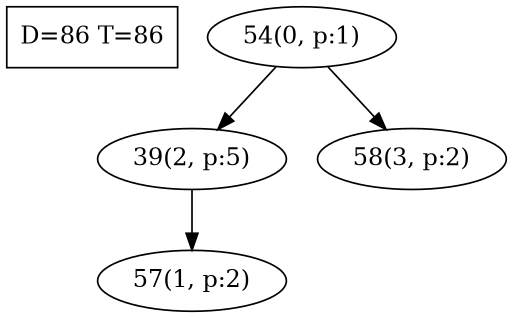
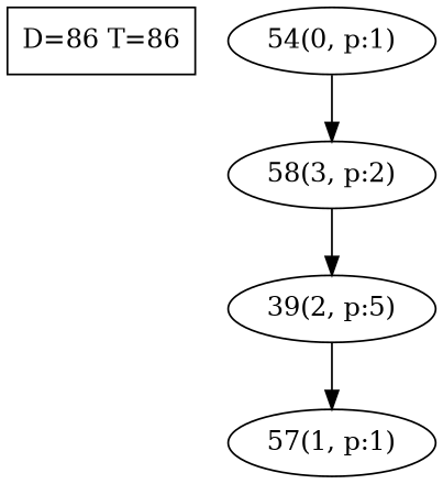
  digraph {
    n1 [label="D=86 T=86" shape=box]
    n2 [label="54(0, p:1)"]
    n3 [label="39(2, p:5)"]
    n4 [label="58(3, p:2)"]
-   n5 [label="57(1, p:2)"]
-   n2 -> n3
+   n5 [label="57(1, p:1)"]
+   n4 -> n3
    n2 -> n4
    n3 -> n5
  }
